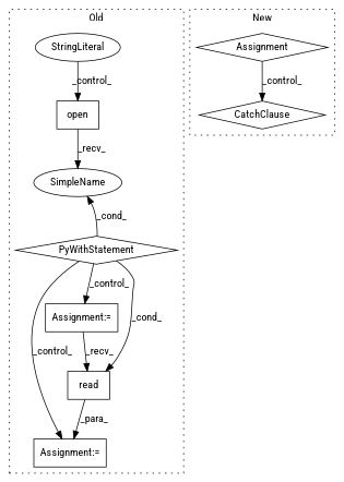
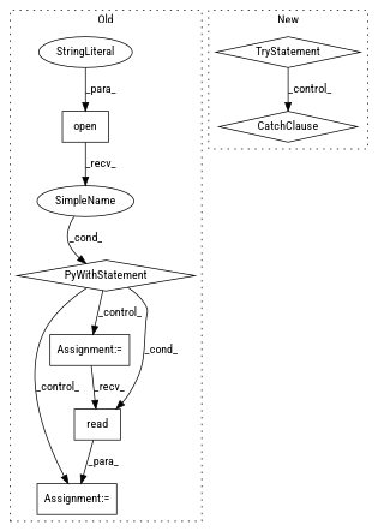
  digraph {
    fontname="Roboto Condensed"
    node [a=32 fontname="Roboto Condensed" l=3 shape=box]
    edge [fontname="Roboto Condensed"]
    n1 [l="5,1" label=open s="415,442"]
    n2 [a=45 label=StringLiteral s=439 shape=ellipse]
    n3 [a=7 l=1 label="Assignment:=" s=481]
    n4 [a=42 label=SimpleName shape=ellipse l=""]
    n5 [a=104 l="10,2" label=PyWithStatement s="405,443" shape=diamond]
    n6 [a=7 label="Assignment:=" s=458]
    n7 [l=6 label=read s=486]
-   n8 [a=54 l=4 label=Assignment s=674 shape=diamond]
+   n8 [a=54 l=4 label=TryStatement s=674 shape=diamond]
    n9 [a=12 l="11,2" label=CatchClause s="849,891" shape=diamond]
    subgraph cluster_1 {
      label=Old
      style=dotted
      n1
      n2
      n3
      n4
      n5
      n6
      n7
    }
    subgraph cluster_2 {
      label=New
      style=dotted
      n8
      n9
    }
    n1 -> n4 [label=_recv_]
-   n2 -> n1 [label=_control_]
-   n5 -> n4 [label=_cond_]
+   n2 -> n1 [label=_para_]
+   n4 -> n5 [label=_cond_]
    n5 -> n3 [label=_control_]
    n5 -> n6 [label=_control_]
    n5 -> n7 [label=_cond_]
    n6 -> n7 [label=_recv_]
    n7 -> n3 [label=_para_]
    n8 -> n9 [label=_control_]
  }
